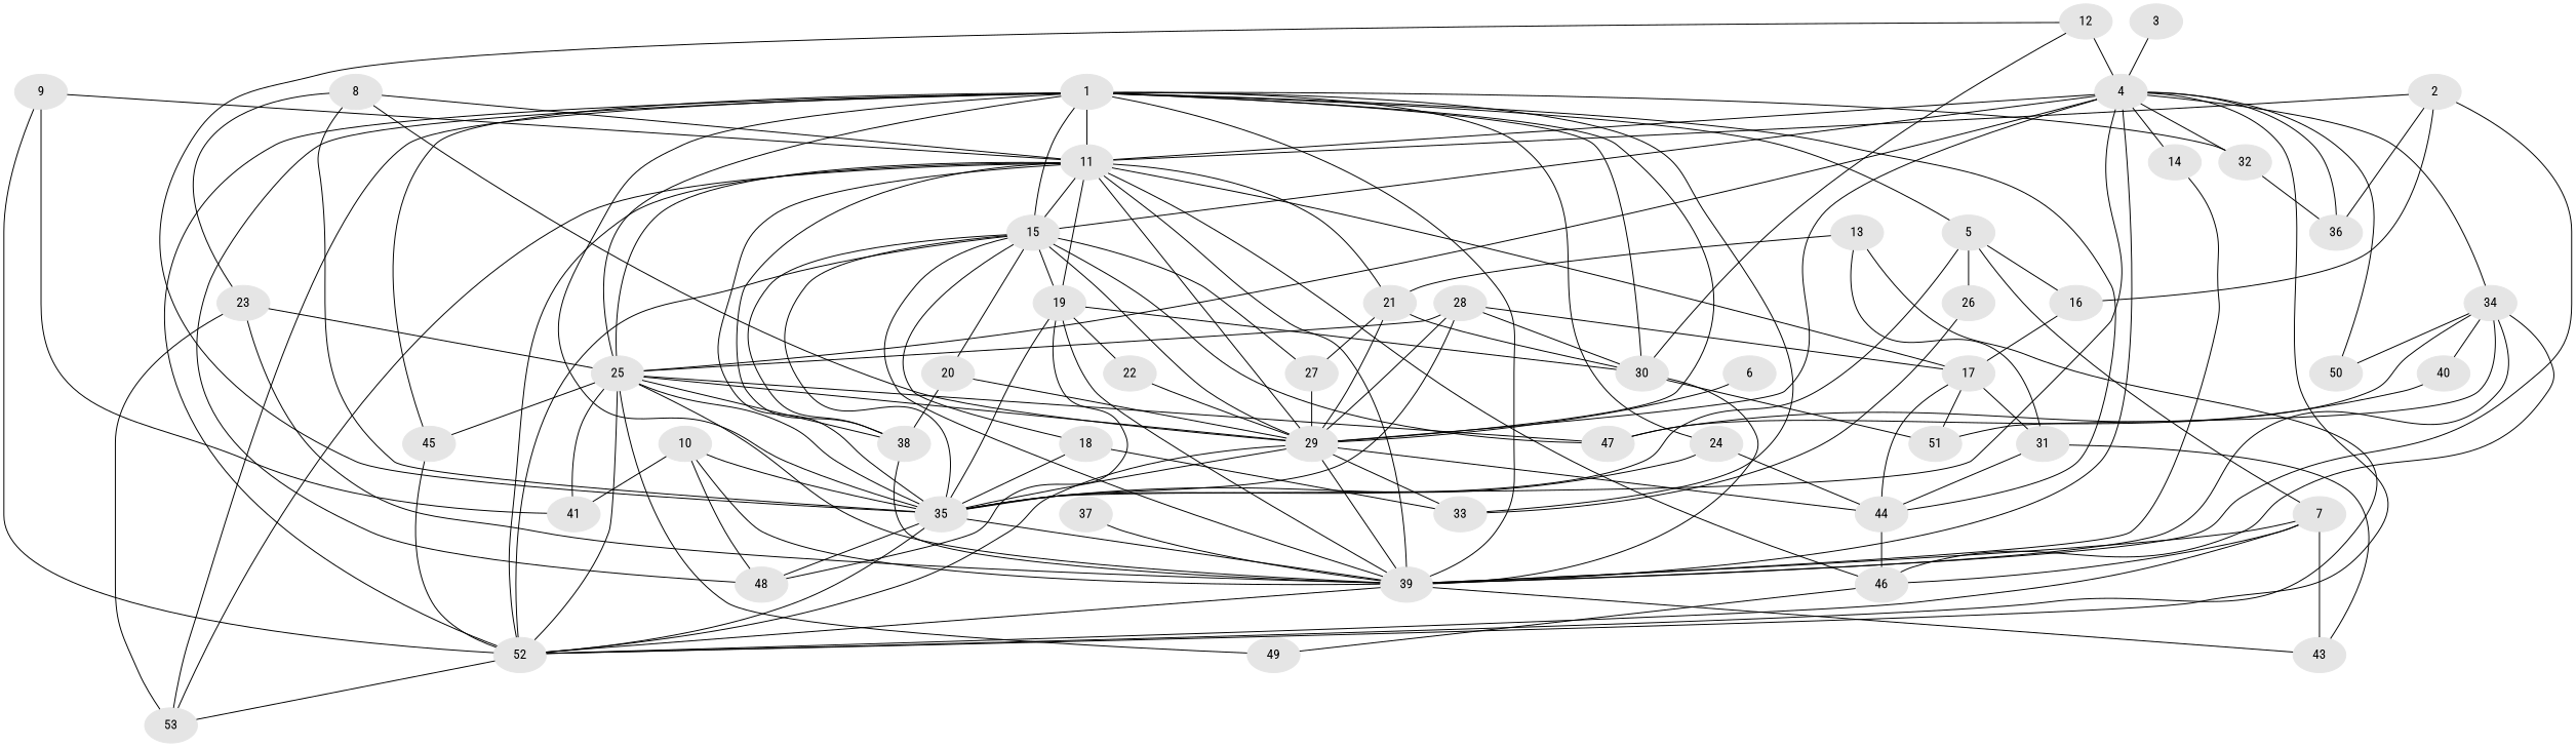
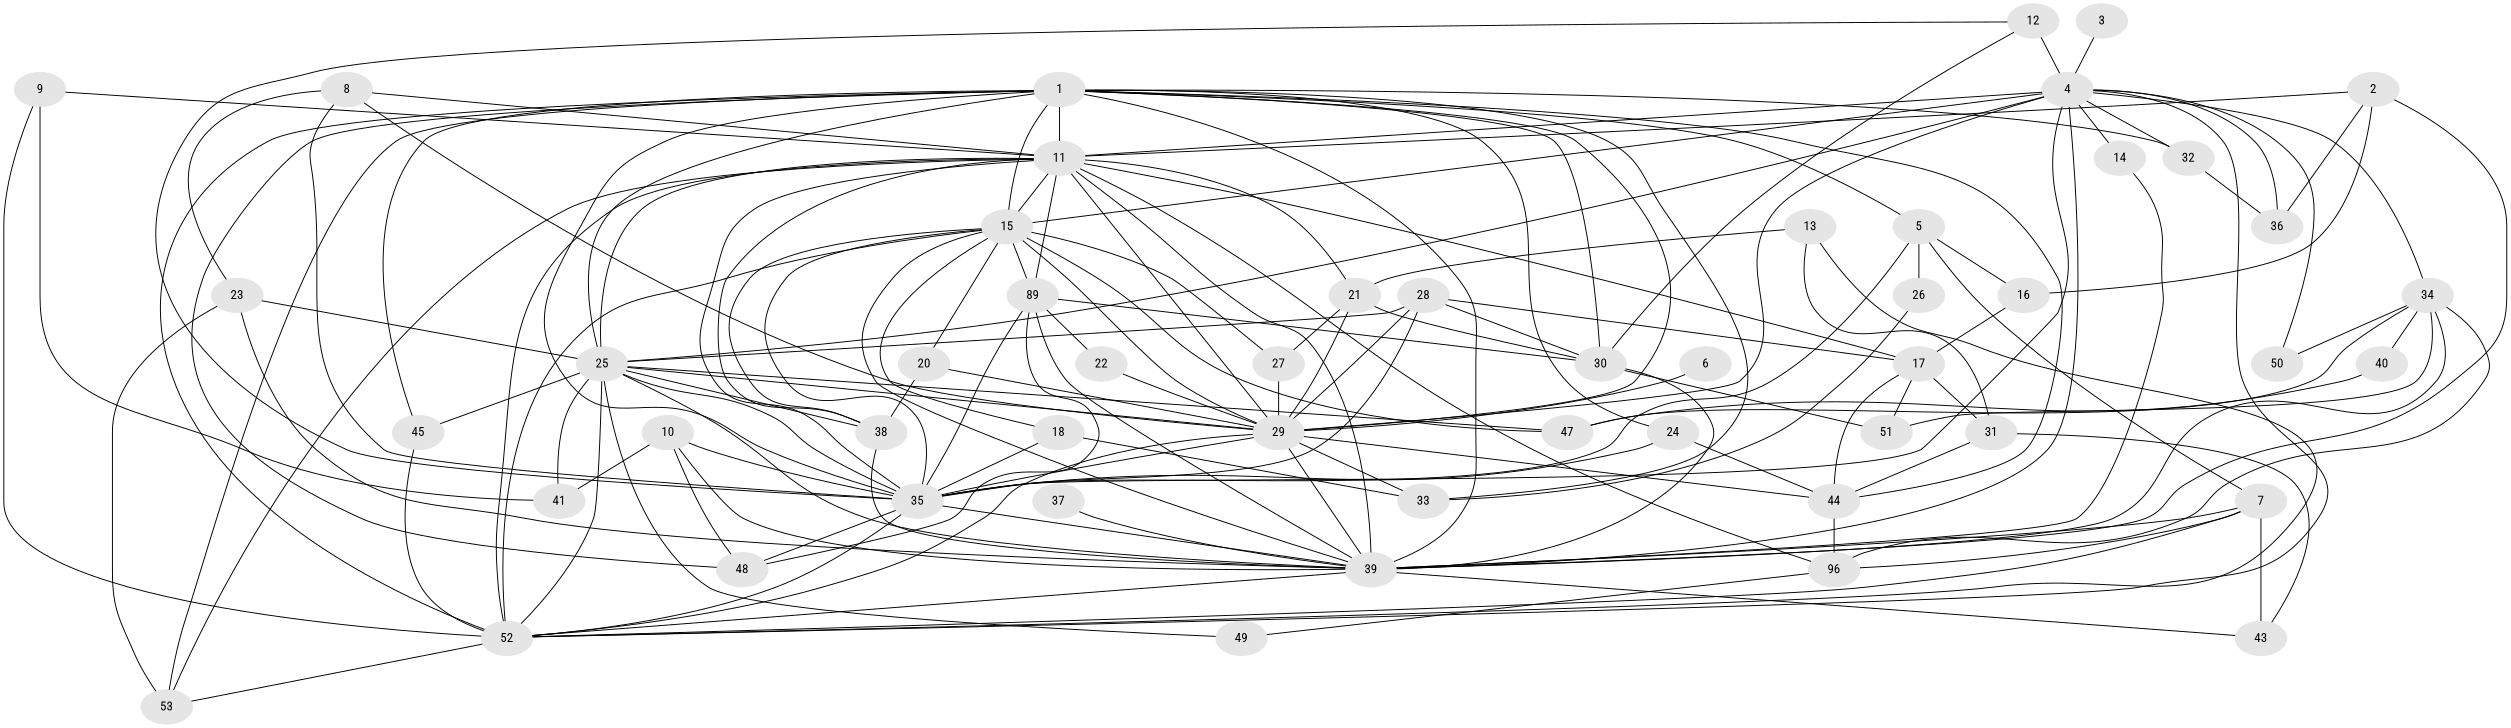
  graph {
    fontname="Roboto Condensed"
    node [color=gray90 fontname="Roboto Condensed" style=filled]
    edge [fontname="Roboto Condensed" weight=1.0]
    1
    5
    11
    15
    24
    25
    29
    30
    32
    33
    35
    39
    44
    45
    48
    52
    53
    4
    36
    14
    34
    50
    16
    7
    26
    17
-   46
-   19
+   46 [label=96]
+   19 [label=89]
    21
    38
    18
    20
    27
    47
    31
    51
    41
    49
    43
    2
    3
    40
    6
    8
    23
    9
    10
    22
    12
    13
    28
    37
    1 -- 5
    1 -- 11 [weight=2.0]
    1 -- 15 [weight=3.0]
    1 -- 24
    1 -- 25 [weight=3.0]
    1 -- 29 [weight=2.0]
    1 -- 30
    1 -- 32 [weight=2.0]
    1 -- 33
    1 -- 35 [weight=3.0]
    1 -- 39 [weight=5.0]
    1 -- 44
    1 -- 45
    1 -- 48
    1 -- 52 [weight=3.0]
    1 -- 53
    5 -- 35
    5 -- 16
    5 -- 7
    5 -- 26
    11 -- 15
    11 -- 25
    11 -- 29 [weight=2.0]
    11 -- 35
    11 -- 39 [weight=2.0]
    11 -- 52
    11 -- 53
    11 -- 17
    11 -- 46
    11 -- 19
    11 -- 21
    11 -- 38
    15 -- 29
    15 -- 35 [weight=2.0]
    15 -- 39
    15 -- 52 [weight=2.0]
    15 -- 19
    15 -- 38
    15 -- 18
    15 -- 20
    15 -- 27
    15 -- 47
    24 -- 35
    24 -- 44
    25 -- 29
    25 -- 35 [weight=2.0]
    25 -- 39
    25 -- 45
    25 -- 52
    25 -- 38
    25 -- 47
    25 -- 41
    25 -- 49
    29 -- 33
    29 -- 35
    29 -- 39
    29 -- 44
    29 -- 52
    30 -- 39
    30 -- 51
    32 -- 36
    35 -- 39 [weight=2.0]
    35 -- 48
    35 -- 52 [weight=2.0]
    39 -- 52
    39 -- 43
    44 -- 46
    45 -- 52
    52 -- 53
    4 -- 11
    4 -- 15
    4 -- 25
    4 -- 29
    4 -- 32 [weight=2.0]
    4 -- 35
    4 -- 39
    4 -- 52
    4 -- 36
    4 -- 14
    4 -- 34
    4 -- 50
    14 -- 39
    34 -- 39
    34 -- 50
    34 -- 46
    34 -- 47
    34 -- 51
    34 -- 40
    16 -- 17
    7 -- 39
    7 -- 52
    7 -- 46
    7 -- 43
    26 -- 33
    17 -- 44
    17 -- 31
    17 -- 51
    46 -- 49
    19 -- 30
    19 -- 35
    19 -- 39
    19 -- 48
    19 -- 22
    21 -- 29
    21 -- 30
    21 -- 27
    38 -- 39
    18 -- 33
    18 -- 35
    20 -- 29
    20 -- 38
    27 -- 29
    31 -- 44
    31 -- 43
    2 -- 11
    2 -- 39
    2 -- 36
    2 -- 16
    3 -- 4
    40 -- 47
    6 -- 29
    8 -- 11
    8 -- 29
    8 -- 35
    8 -- 23
    23 -- 25
    23 -- 39
    23 -- 53
    9 -- 11
    9 -- 52
    9 -- 41
    10 -- 35
    10 -- 39 [weight=2.0]
    10 -- 48
    10 -- 41
    22 -- 29
    12 -- 30
    12 -- 35
    12 -- 4 [weight=3.0]
    13 -- 52
    13 -- 21 [weight=2.0]
    13 -- 31
    28 -- 25
    28 -- 29
    28 -- 30
    28 -- 35
    28 -- 17
    37 -- 39
  }
